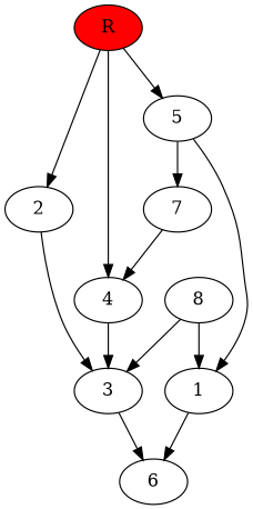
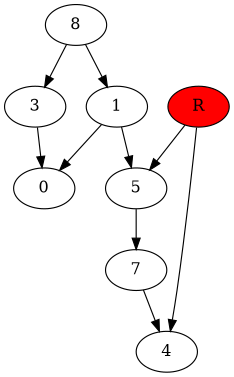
  digraph {
    1
-   6
+   6 [label=0]
    8
    3
-   2
    4
    7
    5
    R [fillcolor="#ff0000" style=filled]
    1 -> 6
    8 -> 1
    8 -> 3
    3 -> 6
-   2 -> 3
-   4 -> 3
    7 -> 4
-   5 -> 1
+   1 -> 5
    5 -> 7
-   R -> 2
    R -> 4
    R -> 5
  }
